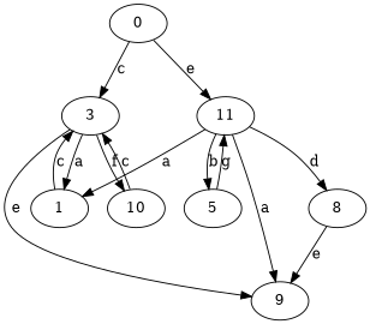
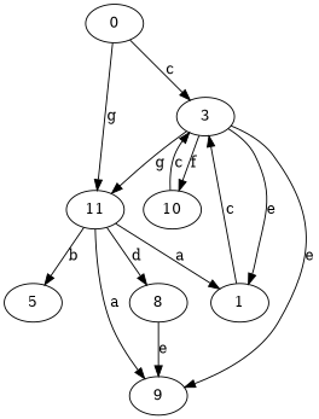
  strict digraph {
    n1 [label=3]
    1
    9
    10
    5
    11
    8
    0
-   n1 -> 1 [label=a]
+   n1 -> 1 [label=e]
    n1 -> 9 [label=e]
    n1 -> 10 [label=f]
    1 -> n1 [label=c]
    10 -> n1 [label=c]
-   5 -> 11 [label=g]
+   n1 -> 11 [label=g]
    11 -> 1 [label=a]
    11 -> 9 [label=a]
    11 -> 5 [label=b]
    11 -> 8 [label=d]
    8 -> 9 [label=e]
    0 -> n1 [label=c]
-   0 -> 11 [label=e]
+   0 -> 11 [label=g]
  }
